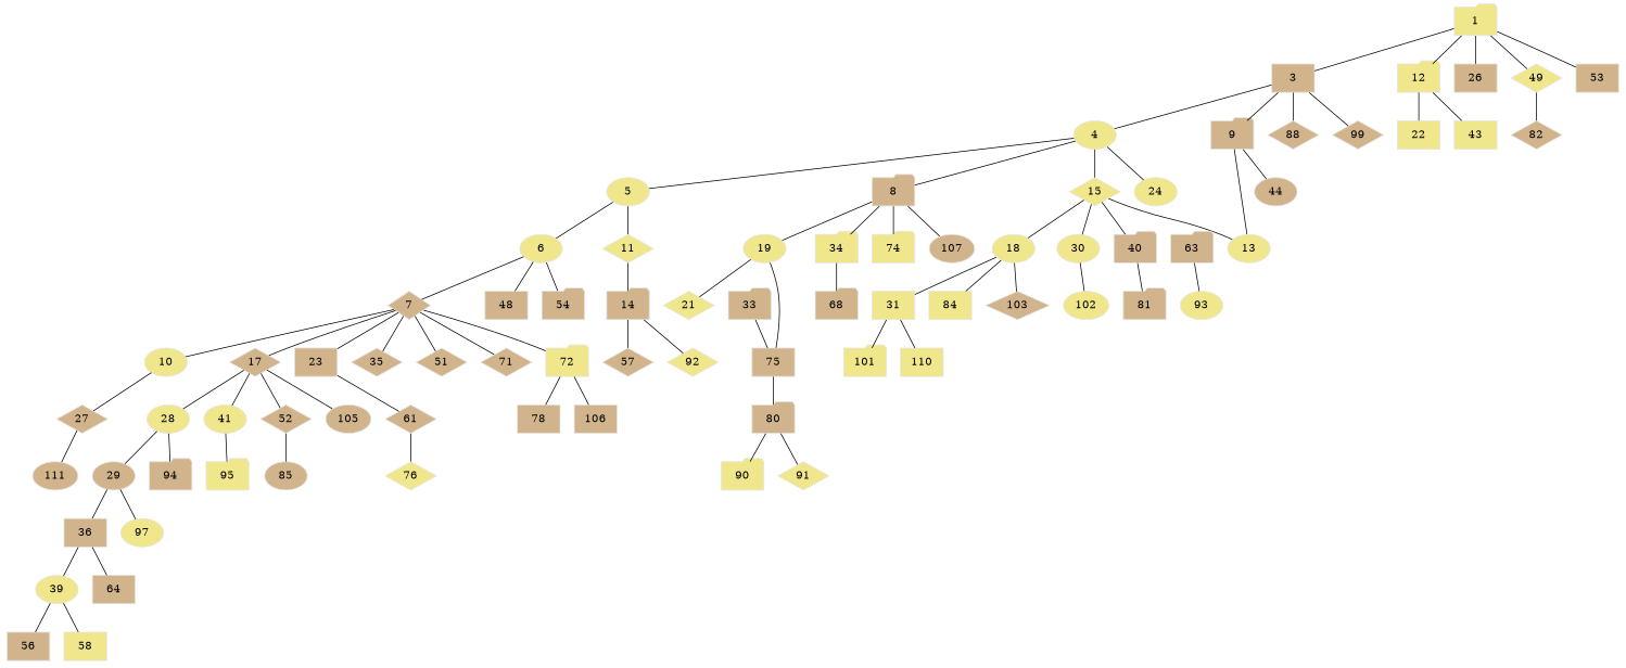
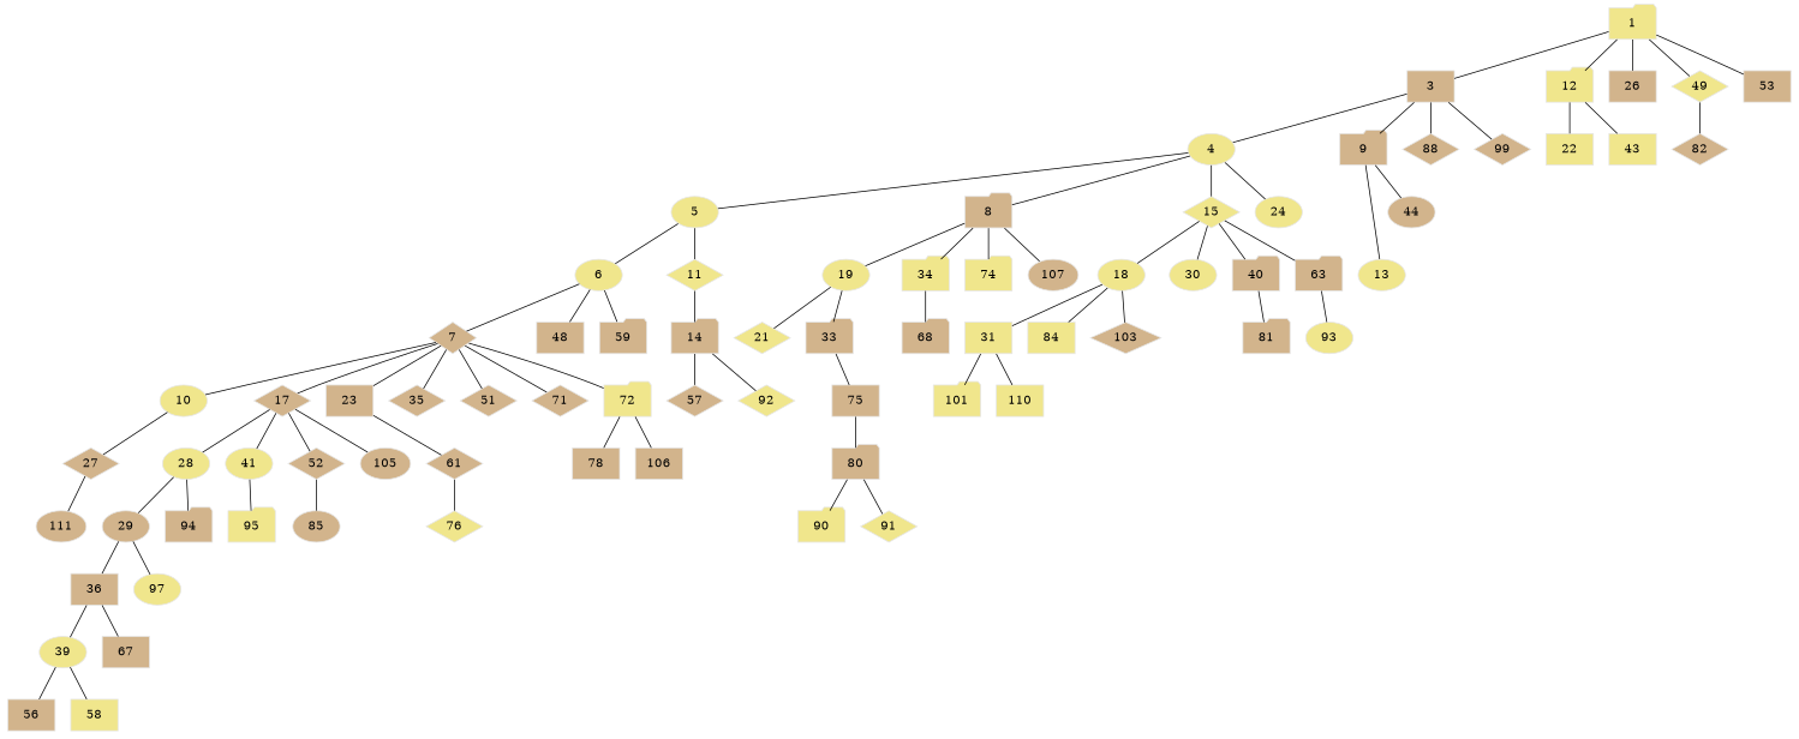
  graph {
    node [color=gray90 fillcolor=tan shape=ellipse style=filled]
    1 [fillcolor=khaki shape=folder super="+2"]
    3 [shape=box super="+60"]
    12 [fillcolor=khaki shape=folder]
    26 [shape=box super="+69"]
    49 [fillcolor=khaki shape=diamond super="+73"]
    53 [shape=box]
    4 [fillcolor=khaki]
    9 [shape=folder]
    88 [shape=diamond]
    99 [shape=diamond super="+100"]
    22 [fillcolor=khaki shape=box super="+55"]
    43 [fillcolor=khaki shape=box super="+65"]
    82 [shape=diamond]
    5 [fillcolor=khaki super="+104"]
    8 [shape=folder super="+25"]
    15 [fillcolor=khaki shape=diamond super="+16"]
    24 [fillcolor=khaki]
    13 [fillcolor=khaki]
    44 [super="+66"]
    6 [fillcolor=khaki super="+37"]
    11 [fillcolor=khaki shape=diamond super="+77"]
    19 [fillcolor=khaki]
    34 [fillcolor=khaki shape=folder super="+47"]
    74 [fillcolor=khaki shape=folder super="+89"]
    107
    18 [fillcolor=khaki super="+20"]
    30 [fillcolor=khaki super="+86"]
    40 [shape=folder]
    63 [shape=folder]
    7 [shape=diamond super="+38"]
    48 [shape=box super="+96"]
-   59 [shape=folder label=54]
+   59 [shape=folder]
    14 [shape=folder super="+42"]
    10 [fillcolor=khaki]
    17 [shape=diamond super="+54"]
    23 [shape=box super="+87"]
    35 [shape=diamond]
    51 [shape=diamond]
    71 [shape=diamond]
    72 [fillcolor=khaki shape=folder super="+109"]
    27 [shape=diamond super="+92"]
    28 [fillcolor=khaki]
    41 [fillcolor=khaki super="+50"]
    52 [shape=diamond]
    105
    61 [shape=diamond]
    78 [shape=box]
    106 [shape=box]
    21 [fillcolor=khaki shape=diamond]
    33 [shape=folder super="+45"]
    68 [shape=folder]
    111
    57 [shape=diamond]
    n54 [fillcolor=khaki label=92 shape=diamond]
    31 [fillcolor=khaki shape=box super="+108"]
    84 [fillcolor=khaki shape=box]
    103 [shape=diamond]
-   102 [fillcolor=khaki]
    81 [shape=folder]
    93 [fillcolor=khaki super="+98"]
    29 [super="+32"]
    94 [shape=folder]
    95 [fillcolor=khaki shape=folder]
    85
    101 [fillcolor=khaki shape=folder]
    110 [fillcolor=khaki shape=box]
    75 [shape=box]
    36 [shape=box super="+79"]
    97 [fillcolor=khaki]
    39 [fillcolor=khaki super="+46"]
-   64 [shape=box super="+67"]
+   64 [shape=box super="+67" label=67]
    80 [shape=folder super="+83"]
    76 [fillcolor=khaki shape=diamond]
    56 [shape=box]
    58 [fillcolor=khaki shape=box super="+70"]
    90 [fillcolor=khaki shape=folder]
    91 [fillcolor=khaki shape=diamond]
    1 -- 3
    1 -- 12
    1 -- 26
    1 -- 49
    1 -- 53
    3 -- 4
    3 -- 9
    3 -- 88
    3 -- 99
    12 -- 22
    12 -- 43
    49 -- 82
    4 -- 5
    4 -- 8
    4 -- 15
    4 -- 24
    9 -- 13
    9 -- 44
    5 -- 6
    5 -- 11
    8 -- 19
    8 -- 34
    8 -- 74
    8 -- 107
    15 -- 18
    15 -- 30
    15 -- 40
-   15 -- 13
+   15 -- 63
    6 -- 7
    6 -- 48
    6 -- 59
    11 -- 14
    19 -- 21
-   19 -- 75
+   19 -- 33
    34 -- 68
    18 -- 31
    18 -- 84
    18 -- 103
-   30 -- 102
    40 -- 81
    63 -- 93
    7 -- 10
    7 -- 17
    7 -- 23
    7 -- 35
    7 -- 51
    7 -- 71
    7 -- 72
    14 -- 57
    14 -- n54
    10 -- 27
    17 -- 28
    17 -- 41
    17 -- 52
    17 -- 105
    23 -- 61
    72 -- 78
    72 -- 106
    27 -- 111
    28 -- 29
    28 -- 94
    41 -- 95
    52 -- 85
    61 -- 76
    33 -- 75
    31 -- 101
    31 -- 110
    29 -- 36
    29 -- 97
    75 -- 80
    36 -- 39
    36 -- 64
    39 -- 56
    39 -- 58
    80 -- 90
    80 -- 91
  }
